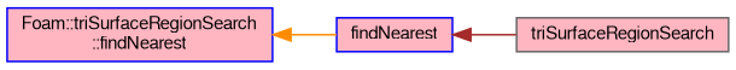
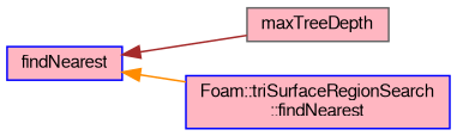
  digraph {
    rankdir=LR
    node [color=blue fillcolor=lightpink fontname=FreeSans fontsize=10 shape=record style=filled]
    edge [dir=back fontname=FreeSans fontsize=10 labelfontname=FreeSans labelfontsize=10 style=solid]
    n1 [fontcolor=black height=0.2 label=findNearest width=0.4]
-   n2 [color=gray40 height=0.2 label=triSurfaceRegionSearch width=0.4]
+   n2 [color=gray40 height=0.2 label=maxTreeDepth width=0.4]
    n3 [height=0.2 label="Foam::triSurfaceRegionSearch\l::findNearest" width=0.4]
    n1 -> n2 [color=brown]
-   n3 -> n1 [color=darkorange]
+   n1 -> n3 [color=darkorange]
  }
